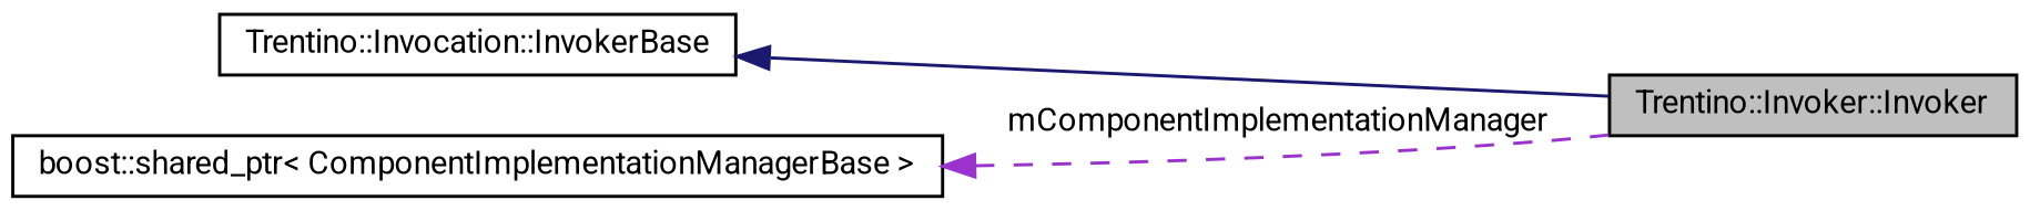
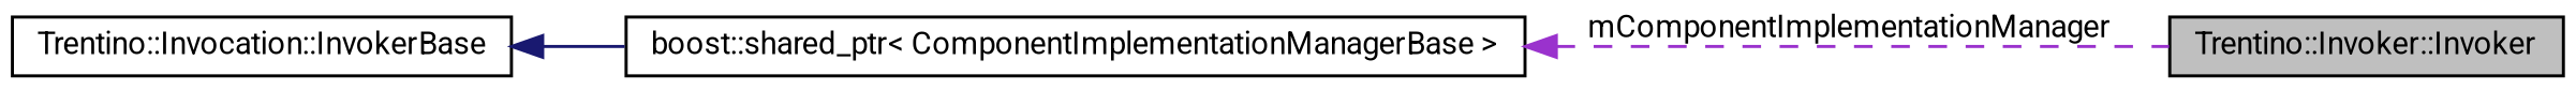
  digraph {
    fontname=Roboto
    rankdir=LR
    node [color=black fillcolor=white fontname=Roboto fontsize=10 shape=record style=filled]
    edge [dir=back fontname=Roboto fontsize=10 labelfontname=Helvetica labelfontsize=10]
    n1 [fillcolor=grey75 fontcolor=black height=0.2 label="Trentino::Invoker::Invoker" width=0.4]
    n2 [height=0.2 label="Trentino::Invocation::InvokerBase" width=0.4]
    n3 [height=0.2 label="boost::shared_ptr\< ComponentImplementationManagerBase \>" width=0.4]
-   n2 -> n1 [color=midnightblue style=solid]
+   n2 -> n3 [color=midnightblue style=solid]
    n3 -> n1 [color=darkorchid3 label=" mComponentImplementationManager" style=dashed]
  }
